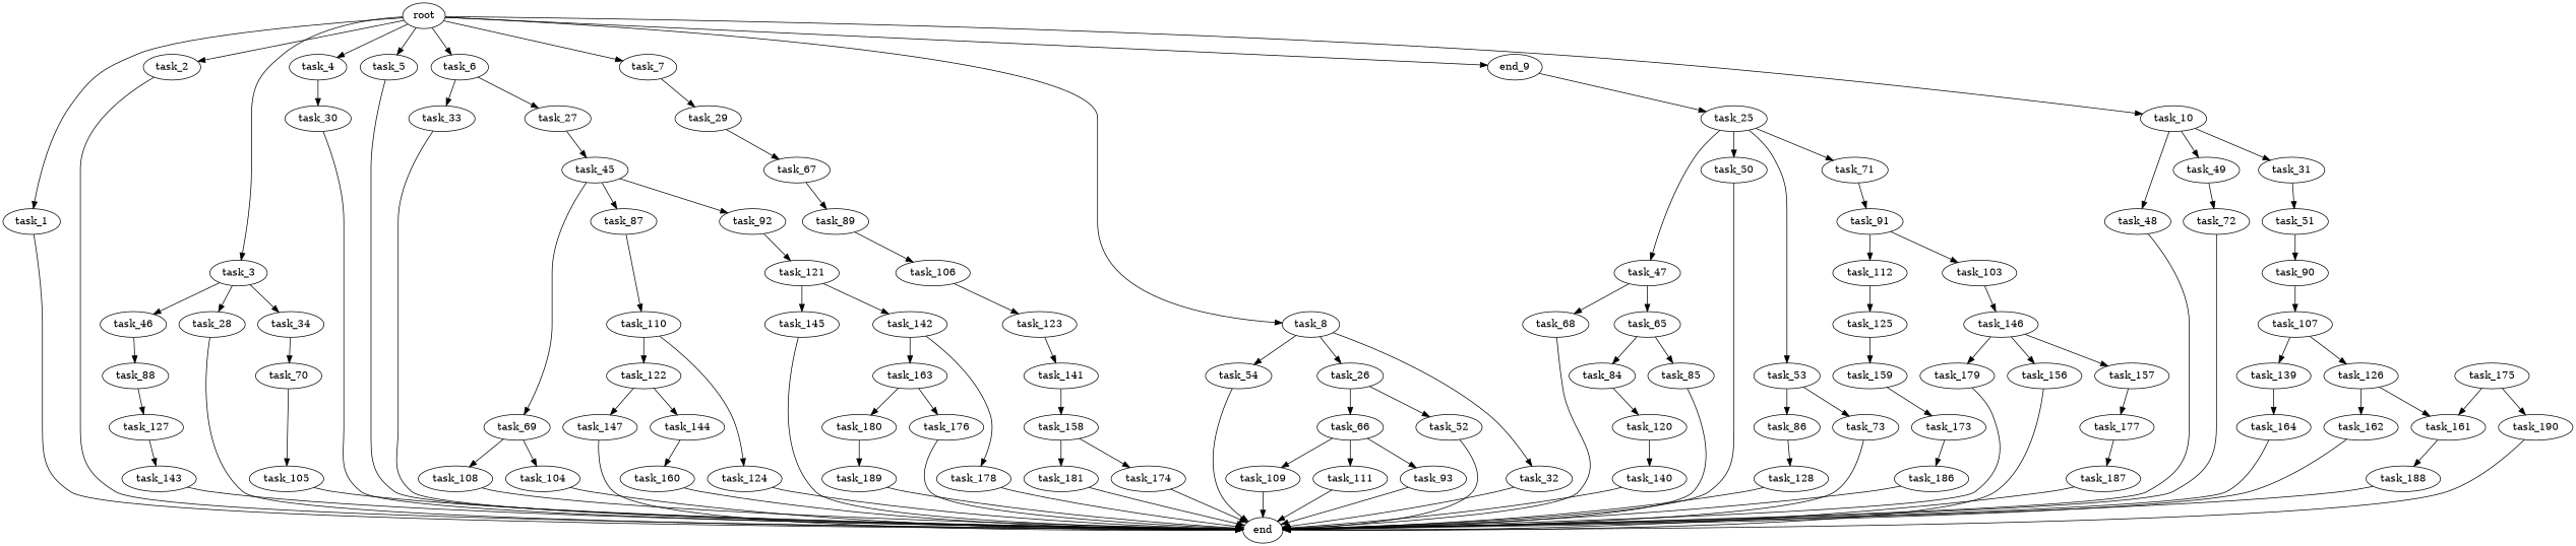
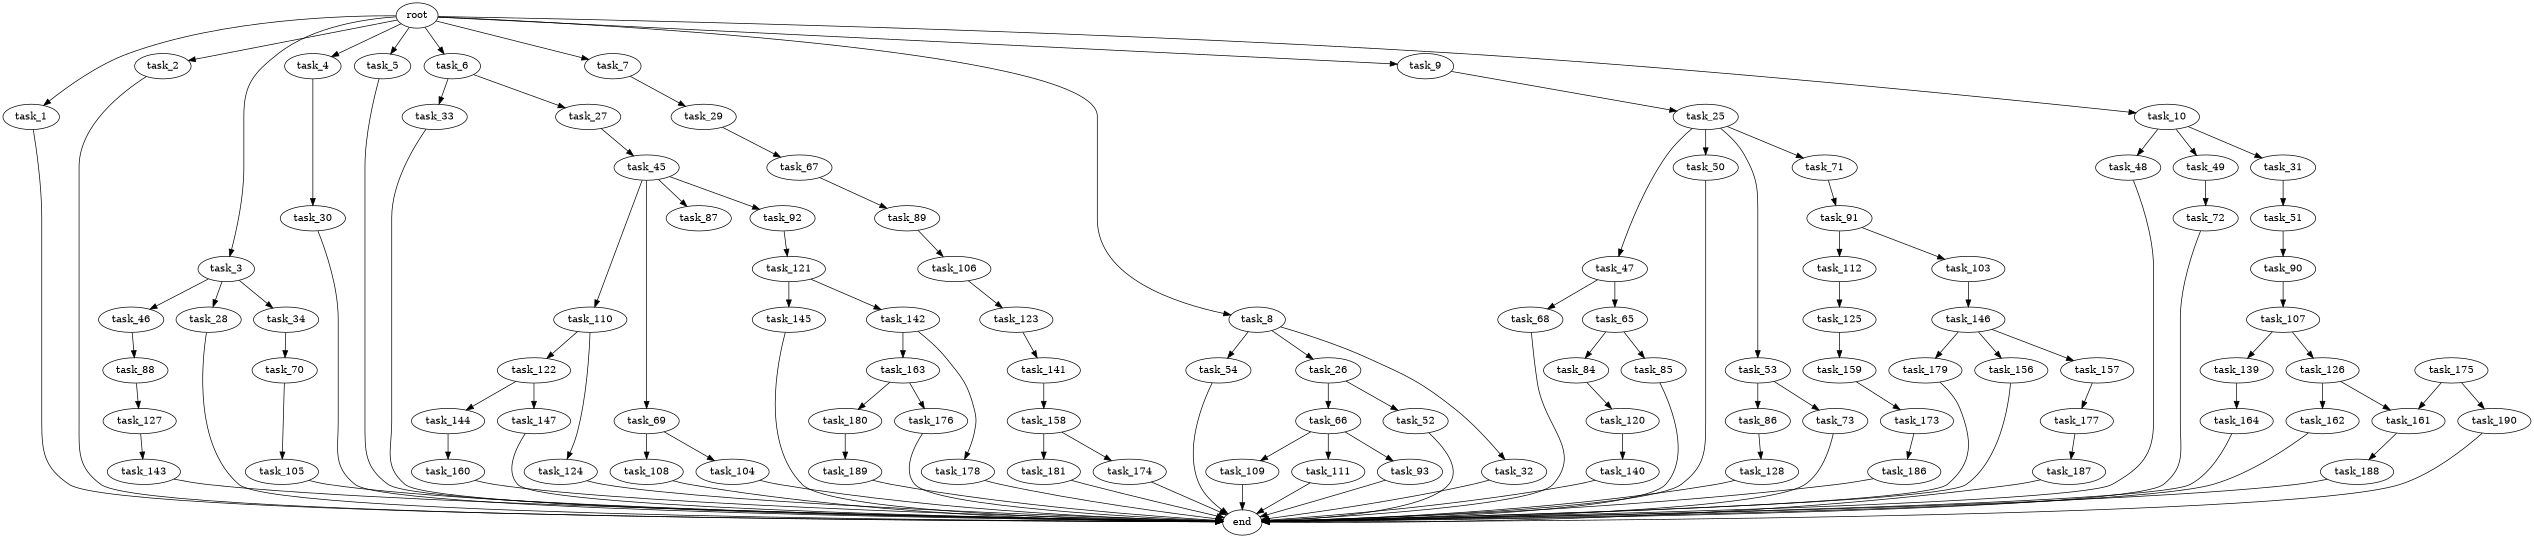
  digraph {
    root
    task_1
    task_2
    task_3
    task_4
    task_5
    task_6
    task_7
    task_8
-   task_9 [label=end_9]
+   task_9
    task_10
    end
    task_28
    task_34
    task_46
    task_30
    task_27
    task_33
    task_29
    task_26
    task_32
    task_54
    task_25
    task_31
    task_48
    task_49
    task_70
    task_88
    task_45
    task_67
    task_52
    task_66
    task_47
    task_50
    task_53
    task_71
    task_51
    task_72
    task_65
    task_68
    task_73
    task_86
    task_91
    task_93
    task_109
    task_111
    task_69
    task_87
    task_92
    task_89
    task_90
    task_105
    task_104
    task_108
    task_110
    task_121
    task_127
    task_84
    task_85
    task_107
    task_128
    task_120
    task_106
    task_103
    task_112
    task_140
    task_122
    task_124
    task_143
    task_123
    task_126
    task_139
    task_146
    task_125
    task_142
    task_145
    task_156
    task_157
    task_179
    task_141
    task_161
    task_162
    task_164
    task_144
    task_147
    task_159
    task_163
    task_178
    task_160
    task_158
    task_173
    task_188
    task_174
    task_181
    task_176
    task_180
    task_177
    task_187
    task_186
    task_175
    task_190
    task_189
    root -> task_1
    root -> task_2
    root -> task_3
    root -> task_4
    root -> task_5
    root -> task_6
    root -> task_7
    root -> task_8
    root -> task_9
    root -> task_10
    task_1 -> end
    task_2 -> end
    task_3 -> task_28
    task_3 -> task_34
    task_3 -> task_46
    task_4 -> task_30
    task_5 -> end
    task_6 -> task_27
    task_6 -> task_33
    task_7 -> task_29
    task_8 -> task_26
    task_8 -> task_32
    task_8 -> task_54
    task_9 -> task_25
    task_10 -> task_31
    task_10 -> task_48
    task_10 -> task_49
    task_28 -> end
    task_34 -> task_70
    task_46 -> task_88
    task_30 -> end
    task_27 -> task_45
    task_33 -> end
    task_29 -> task_67
    task_26 -> task_52
    task_26 -> task_66
    task_32 -> end
    task_54 -> end
    task_25 -> task_47
    task_25 -> task_50
    task_25 -> task_53
    task_25 -> task_71
    task_31 -> task_51
    task_48 -> end
    task_49 -> task_72
    task_70 -> task_105
    task_88 -> task_127
    task_45 -> task_69
    task_45 -> task_87
    task_45 -> task_92
    task_67 -> task_89
    task_52 -> end
    task_66 -> task_93
    task_66 -> task_109
    task_66 -> task_111
    task_47 -> task_65
    task_47 -> task_68
    task_50 -> end
    task_53 -> task_73
    task_53 -> task_86
    task_71 -> task_91
    task_51 -> task_90
    task_72 -> end
    task_65 -> task_84
    task_65 -> task_85
    task_68 -> end
    task_73 -> end
    task_86 -> task_128
    task_91 -> task_103
    task_91 -> task_112
    task_93 -> end
    task_109 -> end
    task_111 -> end
    task_69 -> task_104
    task_69 -> task_108
-   task_87 -> task_110
+   task_45 -> task_110
    task_92 -> task_121
    task_89 -> task_106
    task_90 -> task_107
    task_105 -> end
    task_104 -> end
    task_108 -> end
    task_110 -> task_122
    task_110 -> task_124
    task_121 -> task_142
    task_121 -> task_145
    task_127 -> task_143
    task_84 -> task_120
    task_85 -> end
    task_107 -> task_126
    task_107 -> task_139
    task_128 -> end
    task_120 -> task_140
    task_106 -> task_123
    task_103 -> task_146
    task_112 -> task_125
    task_140 -> end
    task_122 -> task_144
    task_122 -> task_147
    task_124 -> end
    task_143 -> end
    task_123 -> task_141
    task_126 -> task_161
    task_126 -> task_162
    task_139 -> task_164
    task_146 -> task_156
    task_146 -> task_157
    task_146 -> task_179
    task_125 -> task_159
    task_142 -> task_163
    task_142 -> task_178
    task_145 -> end
    task_156 -> end
    task_157 -> task_177
    task_179 -> end
    task_141 -> task_158
    task_161 -> task_188
    task_162 -> end
    task_164 -> end
    task_144 -> task_160
    task_147 -> end
    task_159 -> task_173
    task_163 -> task_176
    task_163 -> task_180
    task_178 -> end
    task_160 -> end
    task_158 -> task_174
    task_158 -> task_181
    task_173 -> task_186
    task_188 -> end
    task_174 -> end
    task_181 -> end
    task_176 -> end
    task_180 -> task_189
    task_177 -> task_187
    task_187 -> end
    task_186 -> end
    task_175 -> task_161
    task_175 -> task_190
    task_190 -> end
    task_189 -> end
  }
